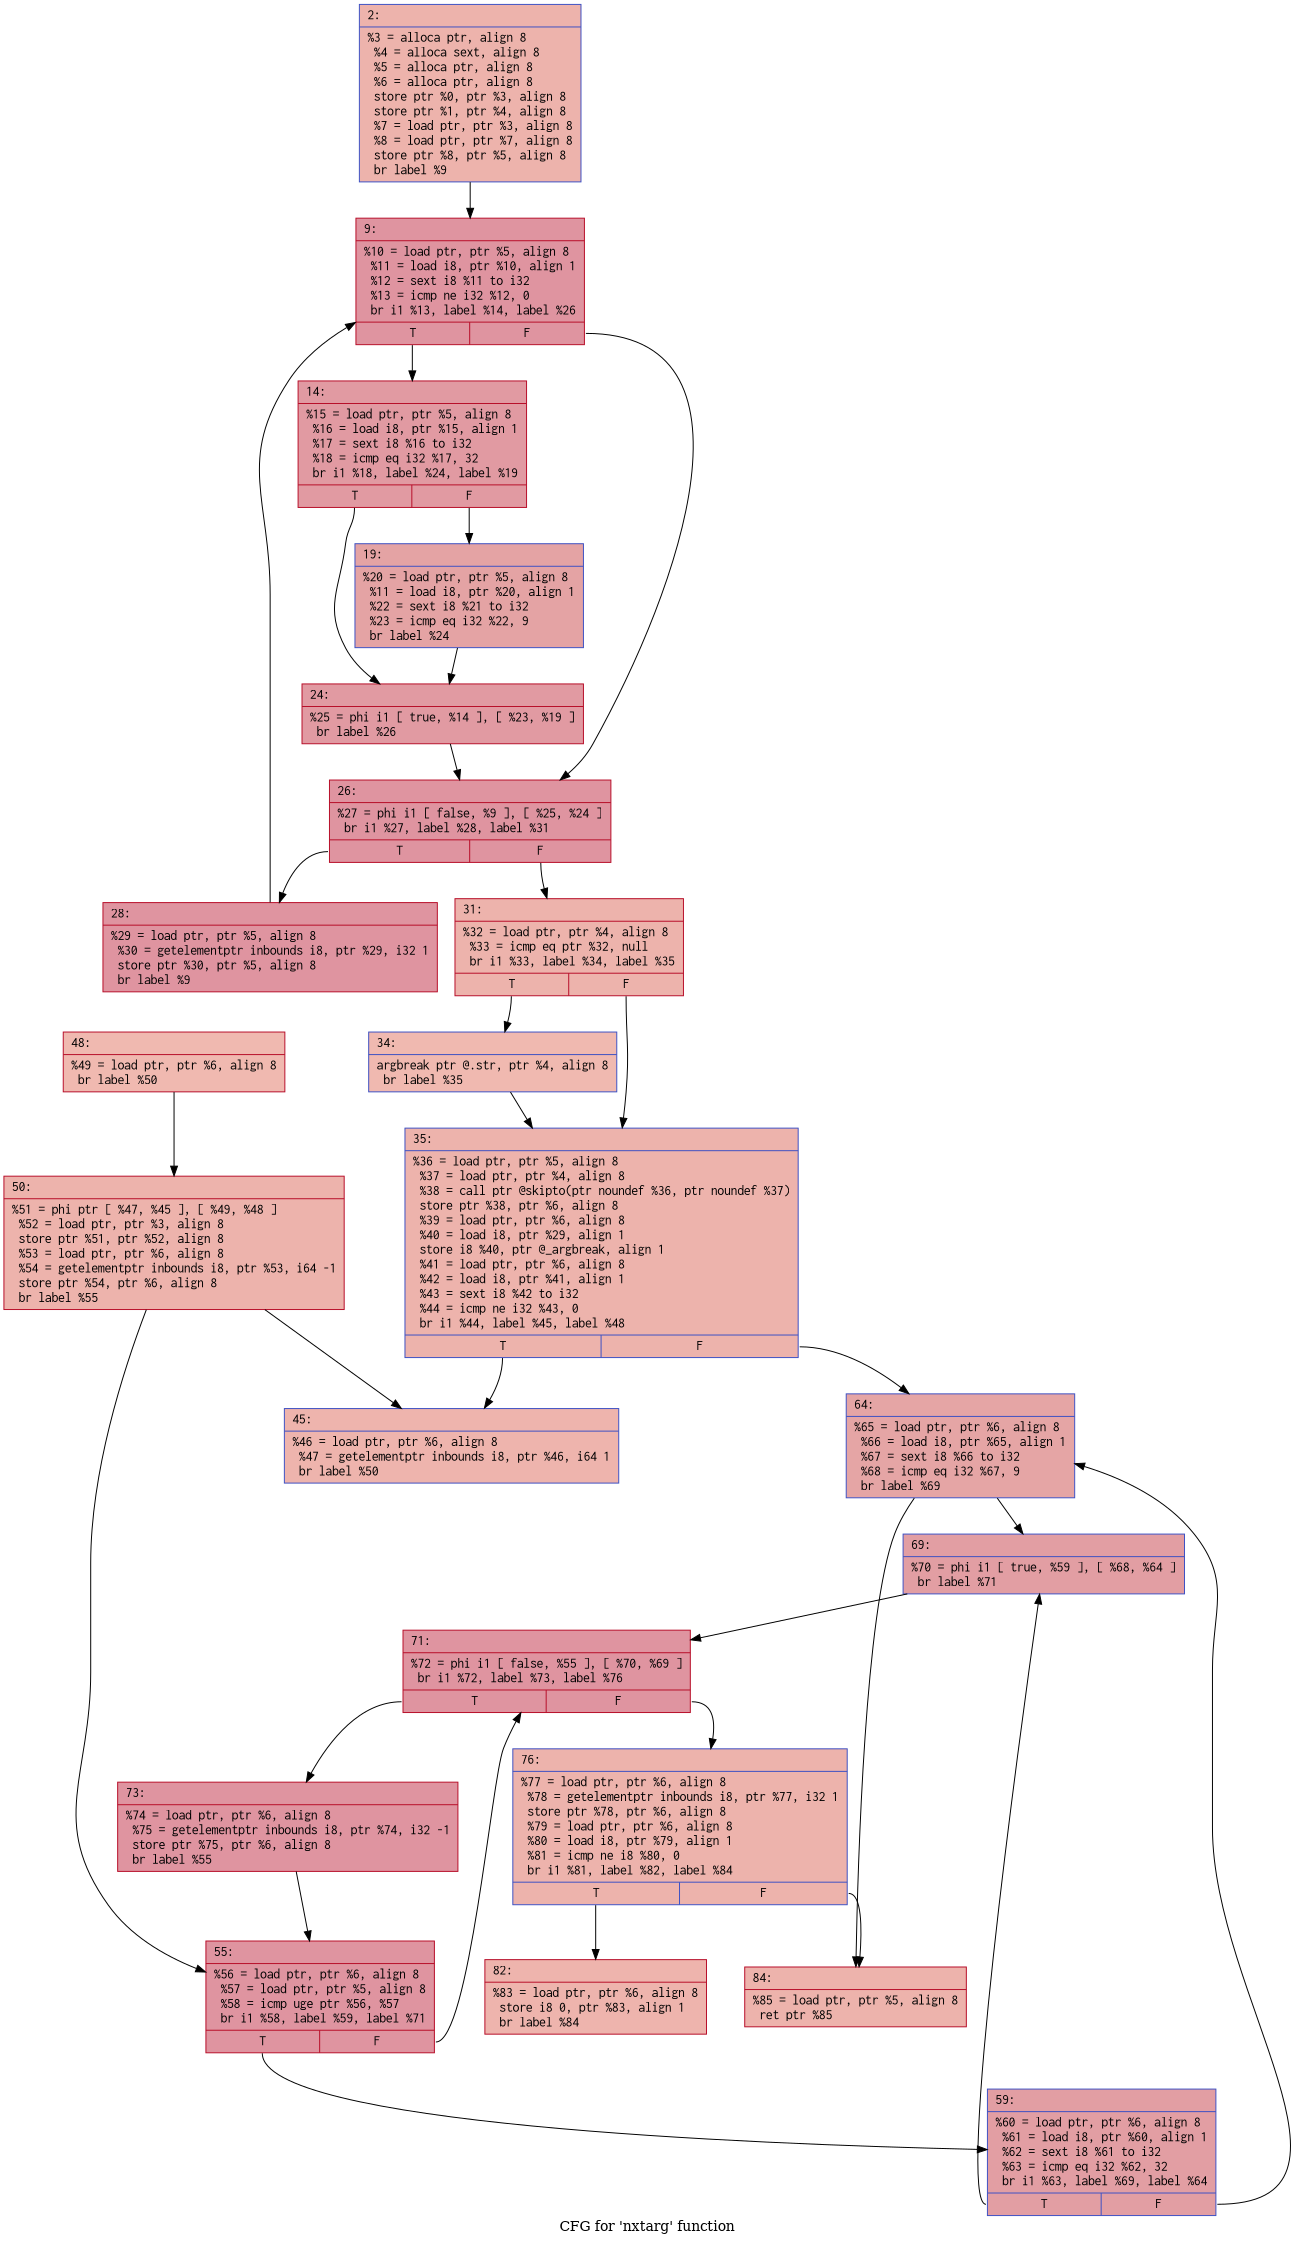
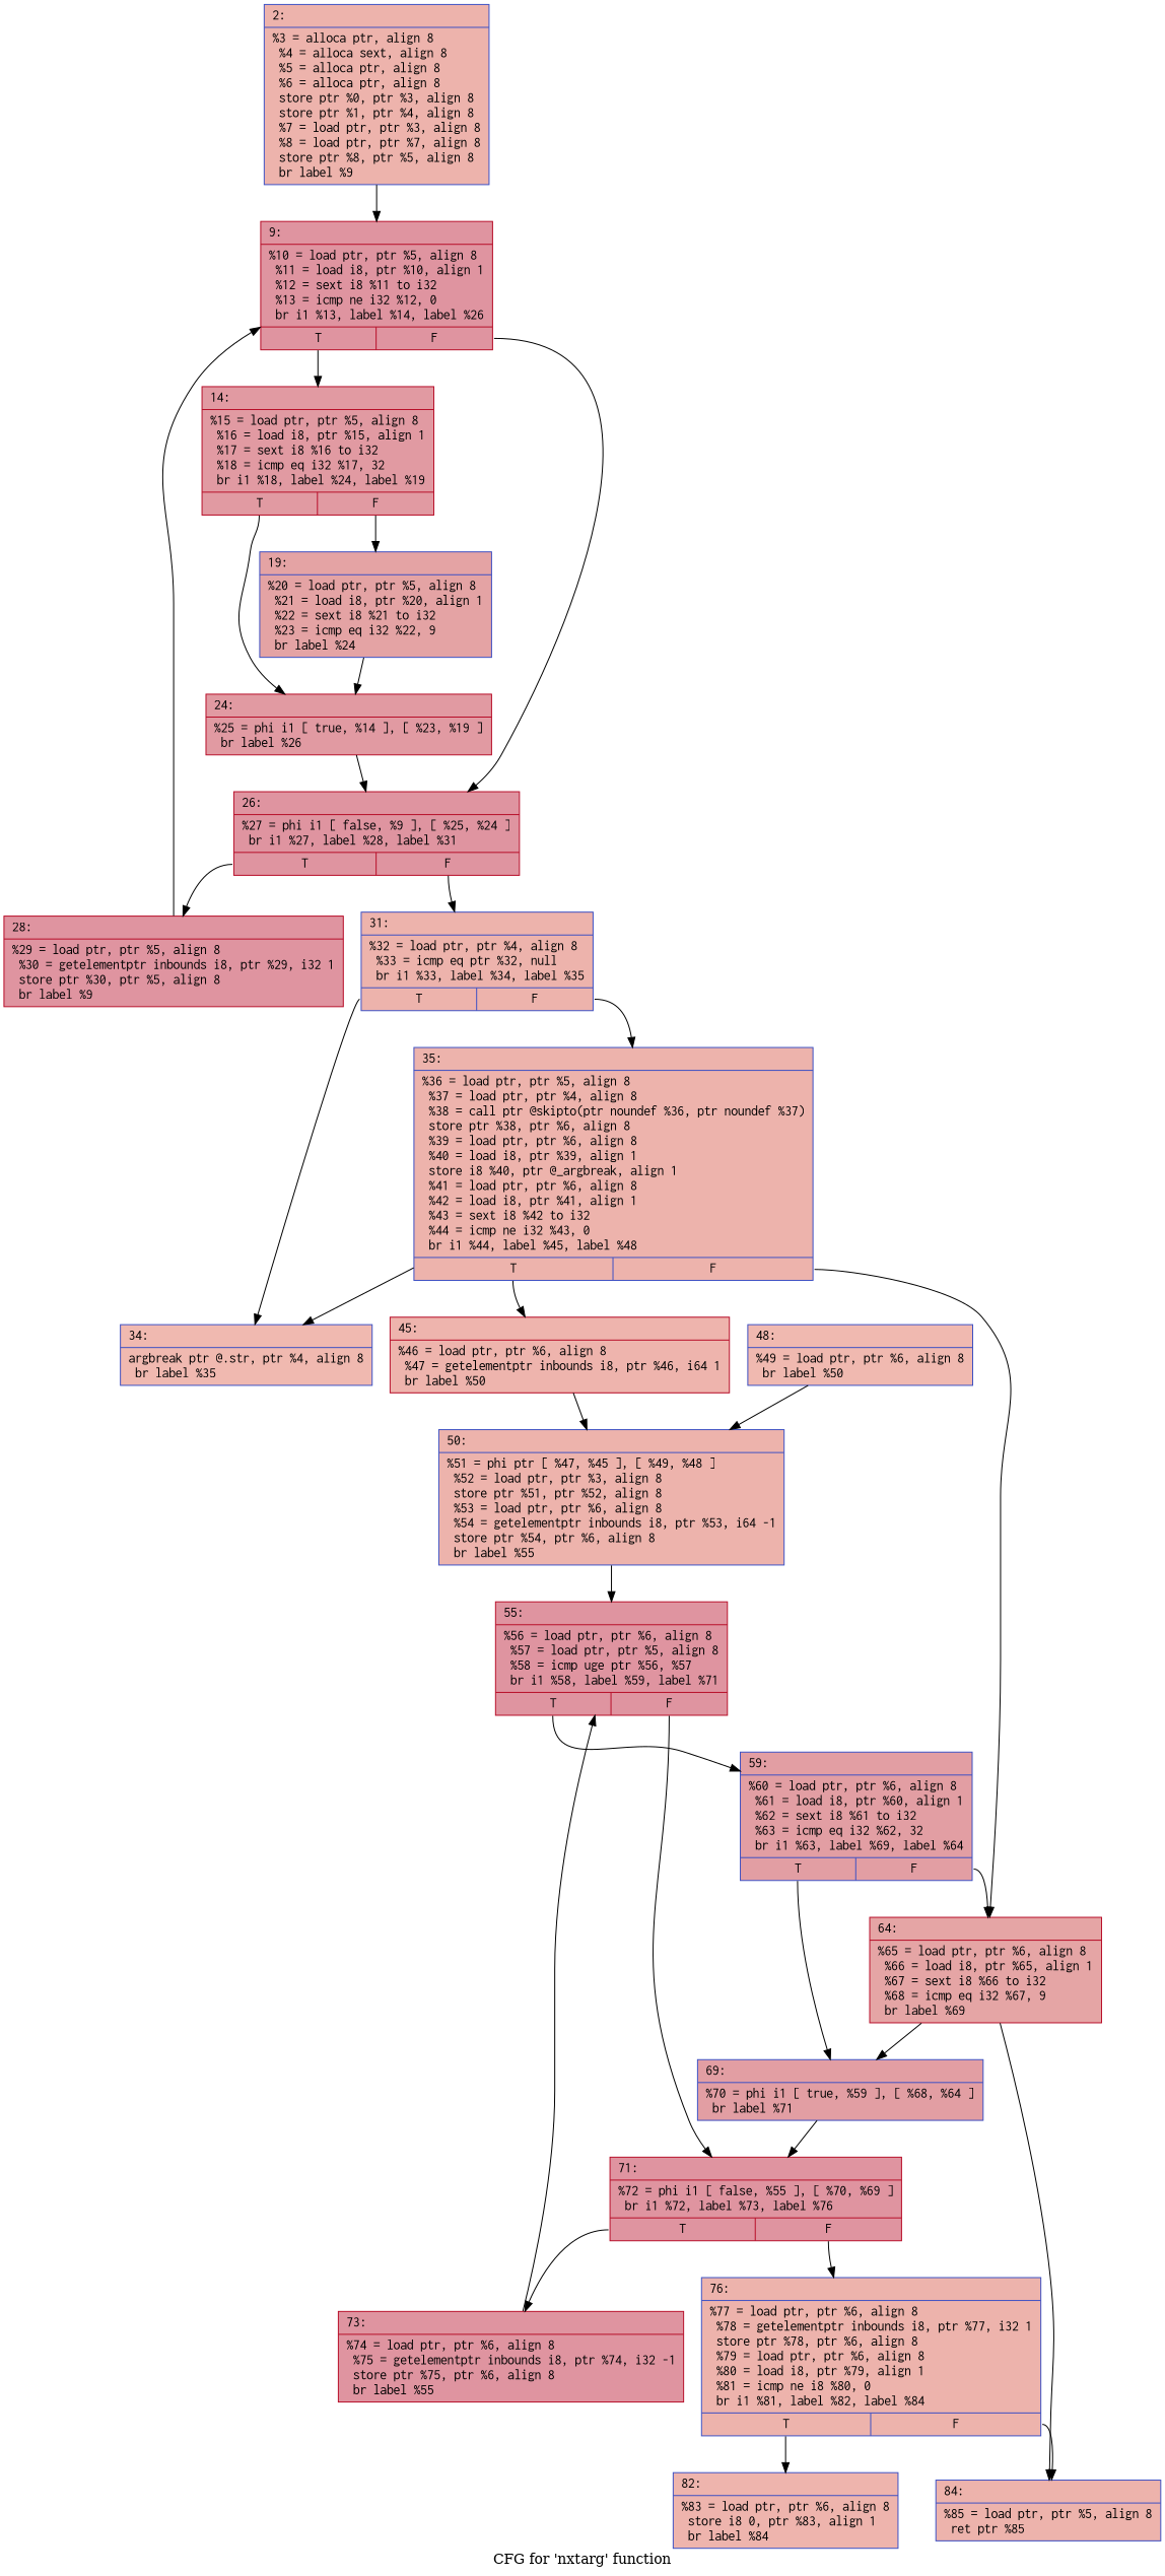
  digraph {
    label="CFG for 'nxtarg' function"
    node [color="#3d50c3ff" fillcolor="#d6524470" fontname=Courier shape=record style=filled]
    n1 [label="{2:\l|  %3 = alloca ptr, align 8\l  %4 = alloca sext, align 8\l  %5 = alloca ptr, align 8\l  %6 = alloca ptr, align 8\l  store ptr %0, ptr %3, align 8\l  store ptr %1, ptr %4, align 8\l  %7 = load ptr, ptr %3, align 8\l  %8 = load ptr, ptr %7, align 8\l  store ptr %8, ptr %5, align 8\l  br label %9\l}"]
    n2 [color="#b70d28ff" fillcolor="#b70d2870" label="{9:\l|  %10 = load ptr, ptr %5, align 8\l  %11 = load i8, ptr %10, align 1\l  %12 = sext i8 %11 to i32\l  %13 = icmp ne i32 %12, 0\l  br i1 %13, label %14, label %26\l|{<s0>T|<s1>F}}"]
    n3 [color="#b70d28ff" fillcolor="#bb1b2c70" label="{14:\l|  %15 = load ptr, ptr %5, align 8\l  %16 = load i8, ptr %15, align 1\l  %17 = sext i8 %16 to i32\l  %18 = icmp eq i32 %17, 32\l  br i1 %18, label %24, label %19\l|{<s0>T|<s1>F}}"]
    n4 [color="#b70d28ff" fillcolor="#b70d2870" label="{26:\l|  %27 = phi i1 [ false, %9 ], [ %25, %24 ]\l  br i1 %27, label %28, label %31\l|{<s0>T|<s1>F}}"]
    n5 [color="#b70d28ff" fillcolor="#bb1b2c70" label="{24:\l|  %25 = phi i1 [ true, %14 ], [ %23, %19 ]\l  br label %26\l}"]
-   n6 [fillcolor="#c32e3170" label="{19:\l|  %20 = load ptr, ptr %5, align 8\l  %11 = load i8, ptr %20, align 1\l  %22 = sext i8 %21 to i32\l  %23 = icmp eq i32 %22, 9\l  br label %24\l}"]
+   n6 [fillcolor="#c32e3170" label="{19:\l|  %20 = load ptr, ptr %5, align 8\l  %21 = load i8, ptr %20, align 1\l  %22 = sext i8 %21 to i32\l  %23 = icmp eq i32 %22, 9\l  br label %24\l}"]
    n7 [color="#b70d28ff" fillcolor="#b70d2870" label="{28:\l|  %29 = load ptr, ptr %5, align 8\l  %30 = getelementptr inbounds i8, ptr %29, i32 1\l  store ptr %30, ptr %5, align 8\l  br label %9\l}"]
-   n8 [color="#b70d28ff" label="{31:\l|  %32 = load ptr, ptr %4, align 8\l  %33 = icmp eq ptr %32, null\l  br i1 %33, label %34, label %35\l|{<s0>T|<s1>F}}"]
+   n8 [label="{31:\l|  %32 = load ptr, ptr %4, align 8\l  %33 = icmp eq ptr %32, null\l  br i1 %33, label %34, label %35\l|{<s0>T|<s1>F}}"]
    n9 [fillcolor="#de614d70" label="{34:\l|  argbreak ptr @.str, ptr %4, align 8\l  br label %35\l}"]
-   n10 [label="{35:\l|  %36 = load ptr, ptr %5, align 8\l  %37 = load ptr, ptr %4, align 8\l  %38 = call ptr @skipto(ptr noundef %36, ptr noundef %37)\l  store ptr %38, ptr %6, align 8\l  %39 = load ptr, ptr %6, align 8\l  %40 = load i8, ptr %29, align 1\l  store i8 %40, ptr @_argbreak, align 1\l  %41 = load ptr, ptr %6, align 8\l  %42 = load i8, ptr %41, align 1\l  %43 = sext i8 %42 to i32\l  %44 = icmp ne i32 %43, 0\l  br i1 %44, label %45, label %48\l|{<s0>T|<s1>F}}"]
-   n11 [fillcolor="#d8564670" label="{45:\l|  %46 = load ptr, ptr %6, align 8\l  %47 = getelementptr inbounds i8, ptr %46, i64 1\l  br label %50\l}"]
-   n12 [fillcolor="#c5333470" label="{64:\l|  %65 = load ptr, ptr %6, align 8\l  %66 = load i8, ptr %65, align 1\l  %67 = sext i8 %66 to i32\l  %68 = icmp eq i32 %67, 9\l  br label %69\l}"]
-   n13 [color="#b70d28ff" label="{50:\l|  %51 = phi ptr [ %47, %45 ], [ %49, %48 ]\l  %52 = load ptr, ptr %3, align 8\l  store ptr %51, ptr %52, align 8\l  %53 = load ptr, ptr %6, align 8\l  %54 = getelementptr inbounds i8, ptr %53, i64 -1\l  store ptr %54, ptr %6, align 8\l  br label %55\l}"]
-   n14 [color="#b70d28ff" fillcolor="#de614d70" label="{48:\l|  %49 = load ptr, ptr %6, align 8\l  br label %50\l}"]
+   n10 [label="{35:\l|  %36 = load ptr, ptr %5, align 8\l  %37 = load ptr, ptr %4, align 8\l  %38 = call ptr @skipto(ptr noundef %36, ptr noundef %37)\l  store ptr %38, ptr %6, align 8\l  %39 = load ptr, ptr %6, align 8\l  %40 = load i8, ptr %39, align 1\l  store i8 %40, ptr @_argbreak, align 1\l  %41 = load ptr, ptr %6, align 8\l  %42 = load i8, ptr %41, align 1\l  %43 = sext i8 %42 to i32\l  %44 = icmp ne i32 %43, 0\l  br i1 %44, label %45, label %48\l|{<s0>T|<s1>F}}"]
+   n11 [color="#b70d28ff" fillcolor="#d8564670" label="{45:\l|  %46 = load ptr, ptr %6, align 8\l  %47 = getelementptr inbounds i8, ptr %46, i64 1\l  br label %50\l}"]
+   n12 [color="#b70d28ff" fillcolor="#c5333470" label="{64:\l|  %65 = load ptr, ptr %6, align 8\l  %66 = load i8, ptr %65, align 1\l  %67 = sext i8 %66 to i32\l  %68 = icmp eq i32 %67, 9\l  br label %69\l}"]
+   n13 [label="{50:\l|  %51 = phi ptr [ %47, %45 ], [ %49, %48 ]\l  %52 = load ptr, ptr %3, align 8\l  store ptr %51, ptr %52, align 8\l  %53 = load ptr, ptr %6, align 8\l  %54 = getelementptr inbounds i8, ptr %53, i64 -1\l  store ptr %54, ptr %6, align 8\l  br label %55\l}"]
+   n14 [fillcolor="#de614d70" label="{48:\l|  %49 = load ptr, ptr %6, align 8\l  br label %50\l}"]
    n15 [color="#b70d28ff" fillcolor="#b70d2870" label="{55:\l|  %56 = load ptr, ptr %6, align 8\l  %57 = load ptr, ptr %5, align 8\l  %58 = icmp uge ptr %56, %57\l  br i1 %58, label %59, label %71\l|{<s0>T|<s1>F}}"]
    n16 [fillcolor="#be242e70" label="{59:\l|  %60 = load ptr, ptr %6, align 8\l  %61 = load i8, ptr %60, align 1\l  %62 = sext i8 %61 to i32\l  %63 = icmp eq i32 %62, 32\l  br i1 %63, label %69, label %64\l|{<s0>T|<s1>F}}"]
    n17 [color="#b70d28ff" fillcolor="#b70d2870" label="{71:\l|  %72 = phi i1 [ false, %55 ], [ %70, %69 ]\l  br i1 %72, label %73, label %76\l|{<s0>T|<s1>F}}"]
    n18 [fillcolor="#be242e70" label="{69:\l|  %70 = phi i1 [ true, %59 ], [ %68, %64 ]\l  br label %71\l}"]
    n19 [color="#b70d28ff" fillcolor="#b70d2870" label="{73:\l|  %74 = load ptr, ptr %6, align 8\l  %75 = getelementptr inbounds i8, ptr %74, i32 -1\l  store ptr %75, ptr %6, align 8\l  br label %55\l}"]
    n20 [label="{76:\l|  %77 = load ptr, ptr %6, align 8\l  %78 = getelementptr inbounds i8, ptr %77, i32 1\l  store ptr %78, ptr %6, align 8\l  %79 = load ptr, ptr %6, align 8\l  %80 = load i8, ptr %79, align 1\l  %81 = icmp ne i8 %80, 0\l  br i1 %81, label %82, label %84\l|{<s0>T|<s1>F}}"]
-   n21 [color="#b70d28ff" label="{84:\l|  %85 = load ptr, ptr %5, align 8\l  ret ptr %85\l}"]
-   n22 [color="#b70d28ff" fillcolor="#d8564670" label="{82:\l|  %83 = load ptr, ptr %6, align 8\l  store i8 0, ptr %83, align 1\l  br label %84\l}"]
+   n21 [label="{84:\l|  %85 = load ptr, ptr %5, align 8\l  ret ptr %85\l}"]
+   n22 [fillcolor="#d8564670" label="{82:\l|  %83 = load ptr, ptr %6, align 8\l  store i8 0, ptr %83, align 1\l  br label %84\l}"]
    n1 -> n2
    n2 -> n3 [tailport=s0]
    n2 -> n4 [tailport=s1]
    n3 -> n5 [tailport=s0]
    n3 -> n6 [tailport=s1]
    n4 -> n7 [tailport=s0]
    n4 -> n8 [tailport=s1]
    n5 -> n4
    n6 -> n5
    n7 -> n2
    n8 -> n9 [tailport=s0]
    n8 -> n10 [tailport=s1]
-   n9 -> n10
+   n10 -> n9
    n10 -> n11 [tailport=s0]
    n10 -> n12 [tailport=s1]
-   n13 -> n11
+   n11 -> n13
    n12 -> n18
    n12 -> n21
    n13 -> n15
    n14 -> n13
    n15 -> n16 [tailport=s0]
    n15 -> n17 [tailport=s1]
    n16 -> n12 [tailport=s1]
    n16 -> n18 [tailport=s0]
    n17 -> n19 [tailport=s0]
    n17 -> n20 [tailport=s1]
    n18 -> n17
    n19 -> n15
    n20 -> n21 [tailport=s1]
    n20 -> n22 [tailport=s0]
  }
